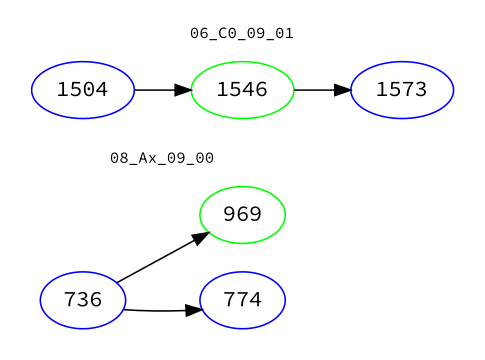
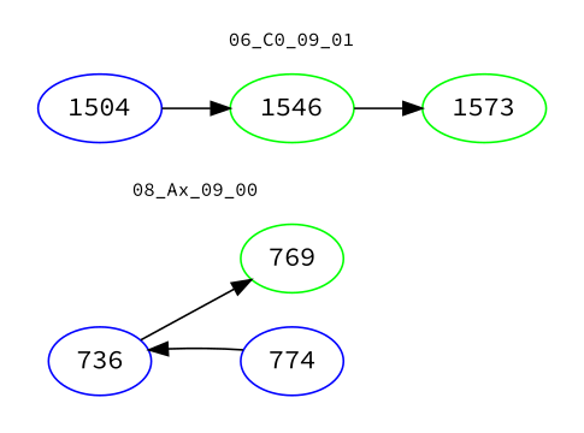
  digraph {
    fontname="Source Code Pro"
    rankdir=LR
    node [color=blue fontname="Source Code Pro"]
    edge [color=black fontname="Source Code Pro"]
    n1 [label=736]
    n2 [label=774]
-   n3 [color=green label=969]
+   n3 [color=green label=769]
    n4 [label=1504]
-   n5 [label=1573]
+   n5 [color=green label=1573]
    n6 [color=green label=1546]
    subgraph cluster_1 {
      color=white
      fontsize=10
      label="08_Ax_09_00"
      n1
      n2
      n3
    }
    subgraph cluster_2 {
      color=white
      fontsize=10
      label="06_C0_09_01"
      n4
      n5
      n6
    }
-   n1 -> n2
+   n2 -> n1
    n1 -> n3
    n4 -> n6
    n6 -> n5
  }
